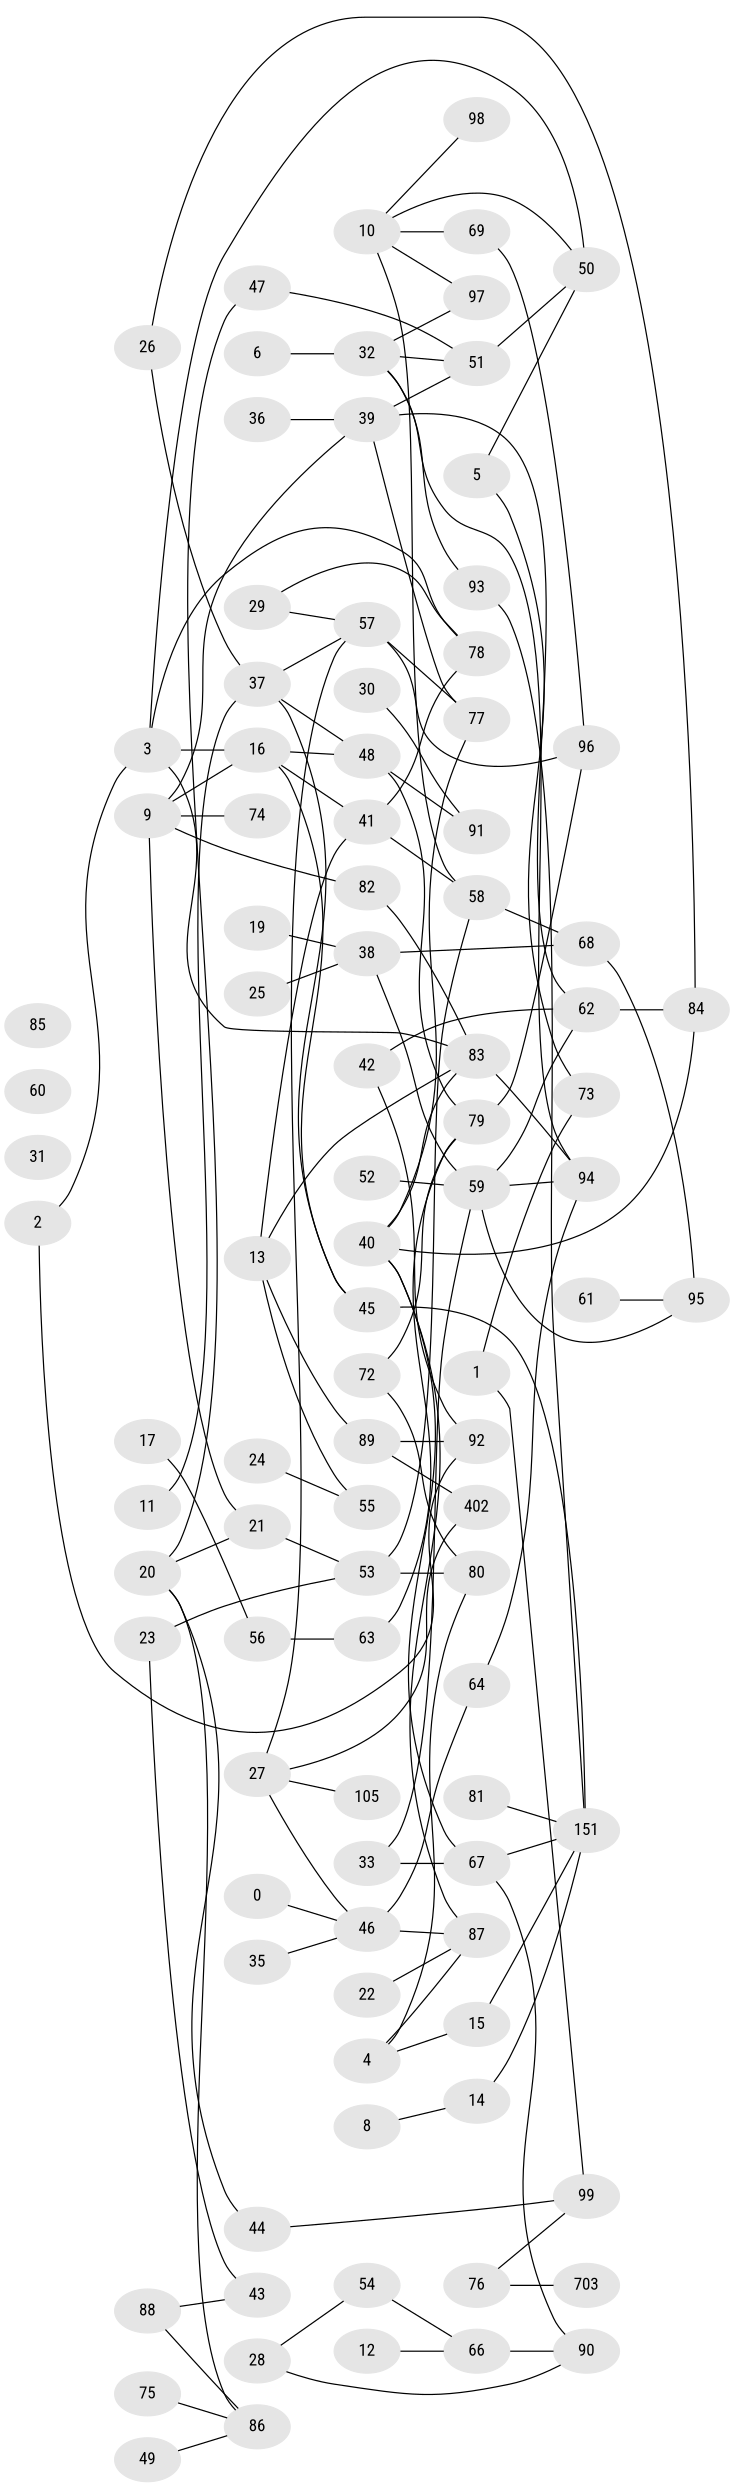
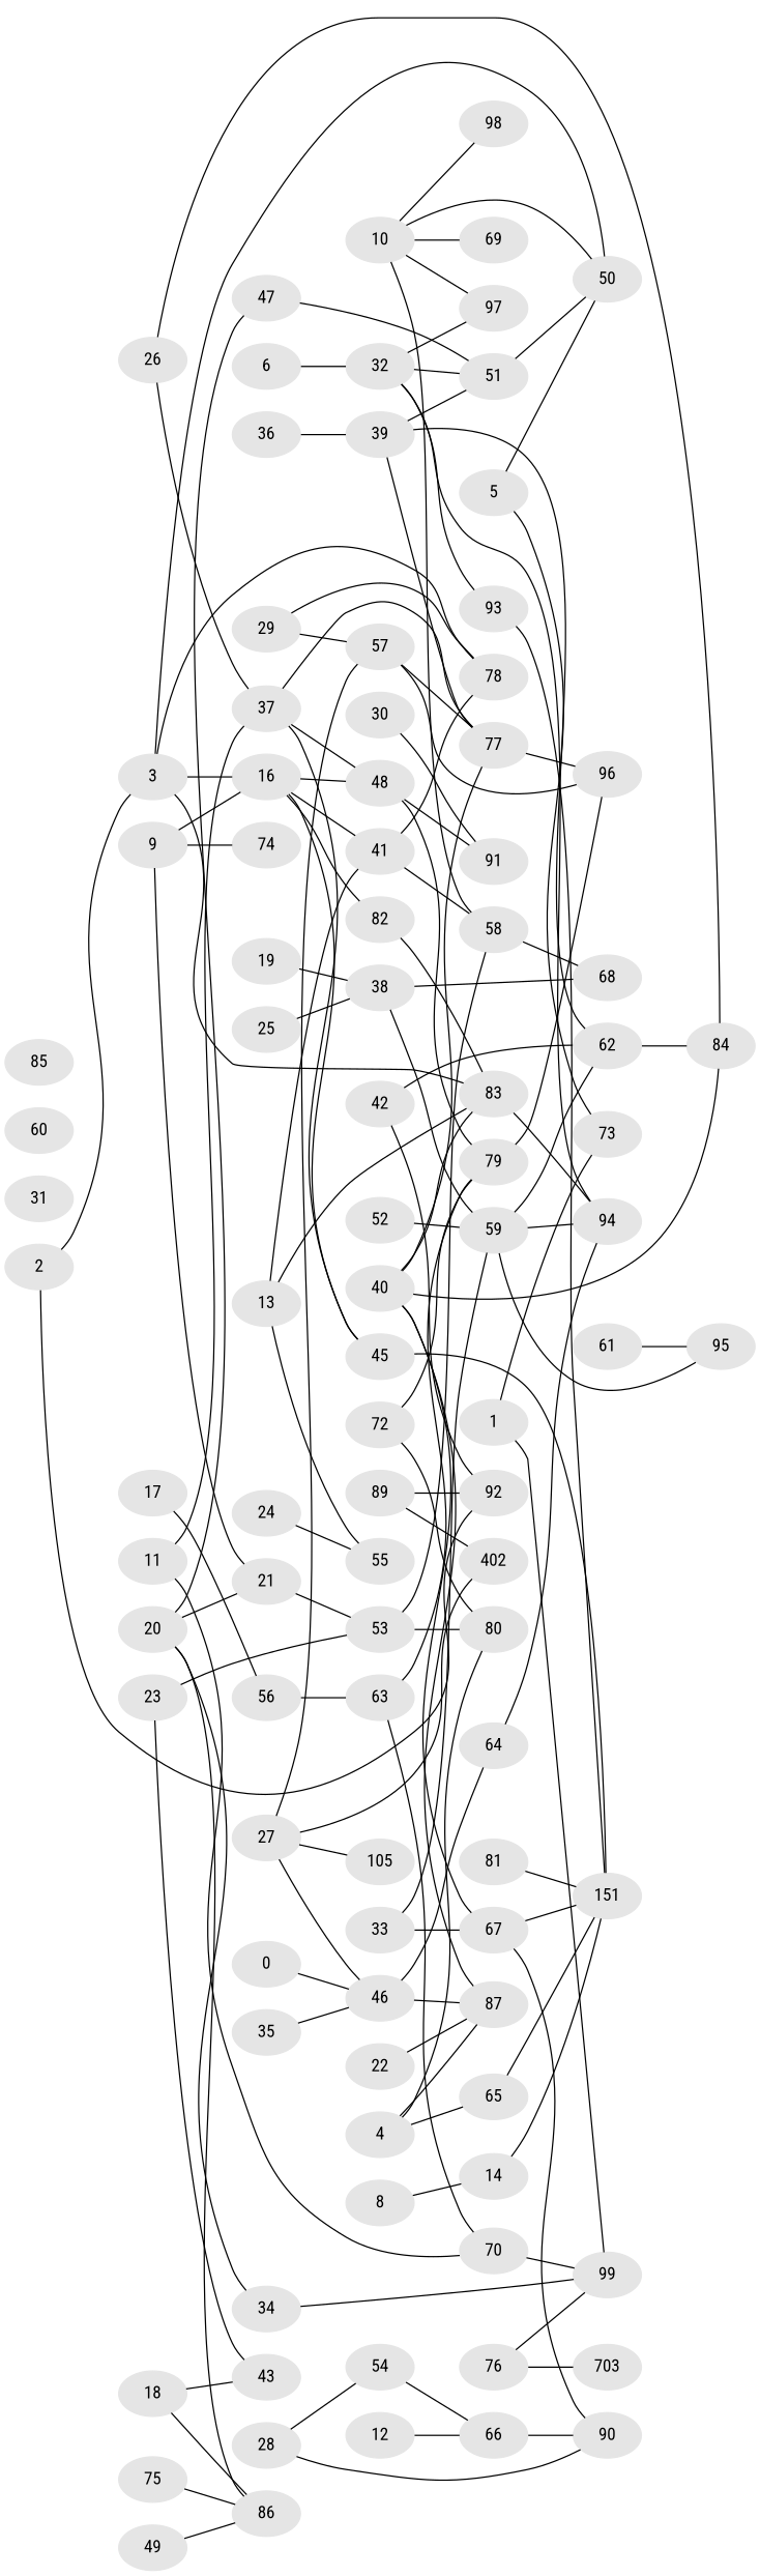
  graph {
    fontname="Roboto Condensed"
    rankdir=LR
    node [color=gray90 fontname="Roboto Condensed" style=filled]
    edge [fontname="Roboto Condensed"]
    1
    73
    99
    2
    3
    92
    16
    50
    78
    83
    41
    45
    48
    94
    4
    80
    87
-   65 [label=15]
+   65
    5
    6
    32
    97
    51
    93
    n25 [label=0]
    46
    64
    8
    14
    n30 [label=151]
    9
    21
    39
    74
    82
    53
    62
    77
+   70
    10
    58
    69
    98
    68
    11
    37
    57
    12
    66
    90
    13
    55
    89
    n54 [label=402]
    42
    91
    79
    17
    56
    63
-   18 [label=88]
+   18
    43
    86
    19
    38
    59
    20
-   34 [label=44]
+   34
    47
    22
    23
    24
    25
    26
    84
    27
    n77 [label=105]
    96
    28
    54
    29
    30
    31
    33
    67
    95
    35
    36
    40
    49
    81
    52
    60
    61
    72
    75
    76
    n98 [label=703]
    85
    1 -- 73
    1 -- 99
    2 -- 3
    2 -- 92
    3 -- 16
    3 -- 50
    3 -- 78
    3 -- 83
    16 -- 41
    16 -- 45
    16 -- 48
    83 -- 94
    41 -- 78
    41 -- 58
    45 -- n30
    48 -- 91
    48 -- 79
    4 -- 80
    4 -- 87
    4 -- 65
    65 -- n30
    5 -- 73
    5 -- 50
    6 -- 32
    32 -- 94
    32 -- 97
    32 -- 51
    32 -- 93
    51 -- 50
    93 -- n30
    n25 -- 46
    46 -- 87
    46 -- 64
    64 -- 94
    8 -- 14
    14 -- n30
    9 -- 16
    9 -- 21
-   9 -- 39
    9 -- 74
-   9 -- 82
+   16 -- 82
    21 -- 53
    39 -- 51
    39 -- 62
    39 -- 77
    82 -- 83
    53 -- 80
    53 -- 58
    62 -- 84
-   69 -- 96
+   77 -- 96
+   70 -- 99
    10 -- 50
    10 -- 97
    10 -- 58
    10 -- 69
    10 -- 98
    58 -- 68
-   68 -- 95
+   11 -- 70
    11 -- 37
    37 -- 45
    37 -- 48
-   37 -- 57
+   37 -- 77
    57 -- 77
    57 -- 96
    12 -- 66
    66 -- 90
    13 -- 83
    13 -- 41
    13 -- 55
-   13 -- 89
    89 -- 92
    89 -- n54
    42 -- 92
    42 -- 62
    79 -- 96
    17 -- 56
    56 -- 63
+   63 -- 70
    63 -- 79
    18 -- 43
    18 -- 86
    19 -- 38
    38 -- 68
    38 -- 59
    59 -- 94
    59 -- 62
    59 -- 95
    20 -- 21
    20 -- 86
    20 -- 34
    20 -- 47
    34 -- 99
    47 -- 51
    22 -- 87
    23 -- 53
    23 -- 43
    24 -- 55
    25 -- 38
    26 -- 37
    26 -- 84
    27 -- 46
    27 -- 57
    27 -- n54
    27 -- n77
    28 -- 90
    28 -- 54
    54 -- 66
    29 -- 78
    29 -- 57
    30 -- 91
    33 -- 59
    33 -- 67
    67 -- n30
    67 -- 90
    35 -- 46
    36 -- 39
    40 -- 83
    40 -- 87
    40 -- 77
    40 -- 84
    40 -- 67
    49 -- 86
    81 -- n30
    52 -- 59
    61 -- 95
    72 -- 80
    72 -- 79
    75 -- 86
    76 -- 99
    76 -- n98
  }
